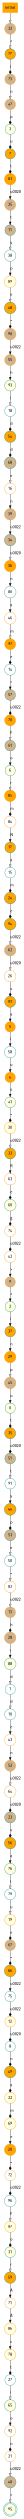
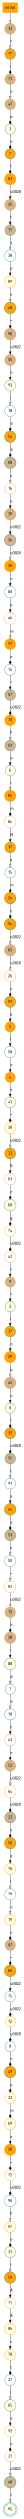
  digraph {
    fontname="Fira Sans"
    rankdir=TB
    node [color=teal fillcolor=white fontname="Fira Sans" shape=circle style=filled]
    edge [arrowhead=diamond fontname="Fira Sans"]
    0 [fillcolor=lightyellow]
    35 [fillcolor=orange]
    51 [fillcolor=tan]
    91
    1
    10
    43 [color=darkorange]
    52 [color=darkorange fillcolor=tan]
    2 [fillcolor=lightyellow]
    37 [fillcolor=orange]
    29 [color=darkorange fillcolor=orange]
    45 [color=darkorange fillcolor=tan]
    3 [fillcolor=lightyellow]
    7 [fillcolor=orange]
    83 [color=darkorange fillcolor=orange]
    25 [color=darkorange fillcolor=tan]
    4 [color=darkorange fillcolor=orange]
    41 [fillcolor=lightyellow]
    30 [color=darkorange fillcolor=lightyellow]
    33 [fillcolor=orange]
    5 [color=darkorange fillcolor=orange]
    58
    6 [fillcolor=lightyellow]
    85 [color=darkorange fillcolor=orange]
    84 [color=darkorange]
    17 [fillcolor=orange]
    11 [fillcolor=tan]
    49 [fillcolor=orange]
    8
    22 [color=darkorange fillcolor=lightyellow]
    69 [color=darkorange fillcolor=lightyellow]
    9 [color=darkorange fillcolor=tan]
    64 [color=darkorange]
    38
    89 [color=darkorange fillcolor=lightyellow]
    48 [fillcolor=orange]
    12 [color=darkorange fillcolor=lightyellow]
    13 [color=darkorange fillcolor=tan]
    28 [color=darkorange fillcolor=tan]
    88 [fillcolor=lightyellow]
    57 [fillcolor=tan]
    14
    70 [color=darkorange fillcolor=orange]
    61 [fillcolor=tan]
    24 [fillcolor=orange]
    15
    94 [fillcolor=orange]
    62 [color=darkorange fillcolor=tan]
    16 [color=darkorange]
    39 [color=darkorange fillcolor=tan]
    34 [fillcolor=tan]
    36 [color=darkorange fillcolor=orange]
    54 [fillcolor=orange]
    18
    68 [fillcolor=tan]
    19 [color=darkorange fillcolor=lightyellow]
    67 [color=darkorange fillcolor=tan]
    66 [fillcolor=orange]
    75
    20 [color=darkorange fillcolor=orange]
    72 [color=darkorange]
    96
    87 [color=darkorange fillcolor=lightyellow]
    21 [color=darkorange]
    40 [fillcolor=tan]
    95 [fillcolor=lightyellow shape=doublecircle]
    23 [fillcolor=tan]
    56 [fillcolor=orange]
-   76 [fillcolor=lightyellow]
+   76 [color=darkorange fillcolor=lightyellow]
    79
    26 [color=darkorange]
    81 [fillcolor=orange]
    65 [fillcolor=lightyellow]
    27
    92 [color=darkorange]
    63 [color=darkorange]
    60 [fillcolor=lightyellow]
    31 [fillcolor=lightyellow]
    59 [fillcolor=orange]
    71 [color=darkorange]
    86 [color=darkorange fillcolor=lightyellow]
    32 [color=darkorange fillcolor=tan]
    77 [fillcolor=orange]
    73 [color=darkorange fillcolor=tan]
    initial [color=darkorange fillcolor=orange shape=plaintext]
    47 [color=darkorange fillcolor=tan]
    74 [color=darkorange]
    80
    46 [color=darkorange]
    44 [fillcolor=orange]
    97 [color=darkorange fillcolor=orange]
    90 [color=darkorange fillcolor=tan]
    42 [color=darkorange]
    53 [fillcolor=tan]
    50
    82 [color=darkorange]
    55 [color=darkorange fillcolor=tan]
    93 [fillcolor=lightyellow]
    78 [color=darkorange fillcolor=lightyellow]
    0 -> 35 [label=t]
    35 -> 51 [label="\u0020"]
    51 -> 91 [arrowhead=onormal label=t]
    91 -> 44 [arrowhead=normal label=y]
    1 -> 10 [arrowhead=onormal label=d]
    10 -> 43 [arrowhead=normal label=e]
    43 -> 52 [arrowhead=normal label=n]
    52 -> 64 [arrowhead=onormal label="\u0022"]
    2 -> 37 [arrowhead=normal label=i]
    37 -> 29 [arrowhead=normal label=n]
    29 -> 45 [arrowhead=onormal label=p]
    45 -> 0 [arrowhead=normal label=u]
    3 -> 7 [label=u]
    7 -> 83 [label=t]
    83 -> 25 [arrowhead=normal label="\u0020"]
    25 -> 11 [arrowhead=normal label=t]
    4 -> 41 [arrowhead=normal label=e]
    41 -> 30 [label="="]
    30 -> 33 [arrowhead=onormal label="\u0022"]
    33 -> 63 [arrowhead=normal label=R]
    5 -> 58 [arrowhead=normal label=l]
    58 -> 4 [arrowhead=normal label=u]
    6 -> 85 [arrowhead=onormal label=r]
    85 -> 84 [label=m]
    84 -> 17 [arrowhead=normal label=N]
    17 -> 15 [arrowhead=onormal label=a]
    11 -> 38 [arrowhead=onormal label=y]
    49 -> 22 [label=a]
    8 -> 49 [label=n]
    22 -> 69 [label=m]
    69 -> 20 [arrowhead=normal label=e]
    9 -> 2 [arrowhead=normal label="<"]
    64 -> 23 [label="\u0020"]
    38 -> 89 [arrowhead=normal label=p]
    89 -> 48 [arrowhead=onormal label=e]
    48 -> 90 [label="="]
    12 -> 8 [label="\u0020"]
    13 -> 28 [label=h]
    28 -> 88 [arrowhead=normal label=i]
    88 -> 1 [arrowhead=onormal label=d]
    57 -> 70 [label="\u0022"]
    14 -> 57 [arrowhead=normal label="="]
    70 -> 61 [arrowhead=onormal label=F]
    61 -> 6 [arrowhead=normal label=o]
    24 -> 94 [label=e]
    15 -> 24 [label=m]
    94 -> 62 [arrowhead=onormal label="\u0022"]
    62 -> 26 [arrowhead=onormal label="\u0020"]
    16 -> 39 [arrowhead=normal label=n]
    39 -> 34 [arrowhead=normal label="\u0022"]
    34 -> 36 [arrowhead=onormal label="\u0020"]
    36 -> 80 [arrowhead=normal label=n]
    54 -> 68 [label=d]
    18 -> 54 [label=d]
    68 -> 16 [arrowhead=onormal label=e]
    19 -> 67 [label=e]
    67 -> 66 [label="="]
    66 -> 75 [arrowhead=normal label="\u0022"]
    75 -> 12 [label="\u0022"]
    20 -> 72 [label="="]
    72 -> 96 [label="\u0022"]
    96 -> 87 [arrowhead=onormal label=F]
    87 -> 31 [label=o]
    21 -> 40 [arrowhead=onormal label="\u0022"]
    40 -> 95 [arrowhead=onormal label=">"]
    23 -> 56 [label=v]
    56 -> 76 [arrowhead=normal label=a]
    76 -> 79 [arrowhead=onormal label=l]
    79 -> 19 [arrowhead=onormal label=u]
    26 -> 81 [label=v]
    81 -> 5 [arrowhead=normal label=a]
    65 -> 92 [arrowhead=normal label=o]
    27 -> 65 [arrowhead=onormal label=i]
    92 -> 21 [label=n]
    63 -> 60 [label=e]
    60 -> 74 [label=g]
    31 -> 59 [arrowhead=onormal label=r]
    59 -> 71 [arrowhead=normal label=A]
    71 -> 86 [arrowhead=normal label=A]
    86 -> 78 [arrowhead=normal label=c]
    32 -> 77 [arrowhead=onormal label="<"]
    77 -> 73 [label=i]
    73 -> 47 [arrowhead=onormal label=n]
    initial -> 32 [arrowhead=onormal]
    47 -> 3 [label=p]
    74 -> 42 [label="\u0022"]
    80 -> 46 [arrowhead=normal label=a]
    46 -> 97 [arrowhead=onormal label=m]
    44 -> 53 [label=p]
    97 -> 14 [label=e]
    90 -> 55 [arrowhead=normal label="\u0022"]
    42 -> 9 [arrowhead=normal label=">"]
    53 -> 50 [arrowhead=onormal label=e]
    50 -> 82 [arrowhead=onormal label="="]
    82 -> 13 [arrowhead=onormal label="\u0022"]
    55 -> 93 [arrowhead=normal label=h]
    93 -> 18 [arrowhead=onormal label=i]
    78 -> 27 [label=t]
  }
